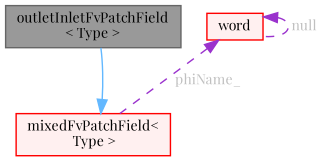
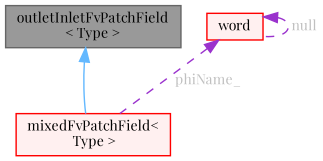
  digraph {
    fontname="Playfair Display"
    node [color=red fillcolor="#FFF0F0" fontname="Playfair Display" fontsize=10 shape=box style=filled]
    edge [color=darkorchid3 dir=back fontname="Playfair Display" fontsize=10 labelfontname=Helvetica labelfontsize=10 style=dashed fontcolor=grey]
    n1 [color=gray40 fillcolor=grey60 fontcolor=black height=0.2 label="outletInletFvPatchField\l\< Type \>" width=0.4]
    n2 [height=0.2 label="mixedFvPatchField\<\l Type \>" width=0.4]
    n3 [height=0.2 label=word width=0.4]
-   n2 -> n1 [color=steelblue1 style=solid fontcolor=""]
+   n1 -> n2 [color=steelblue1 style=solid fontcolor=""]
    n3 -> n2 [label=" phiName_"]
    n3 -> n3 [label=" null"]
  }
